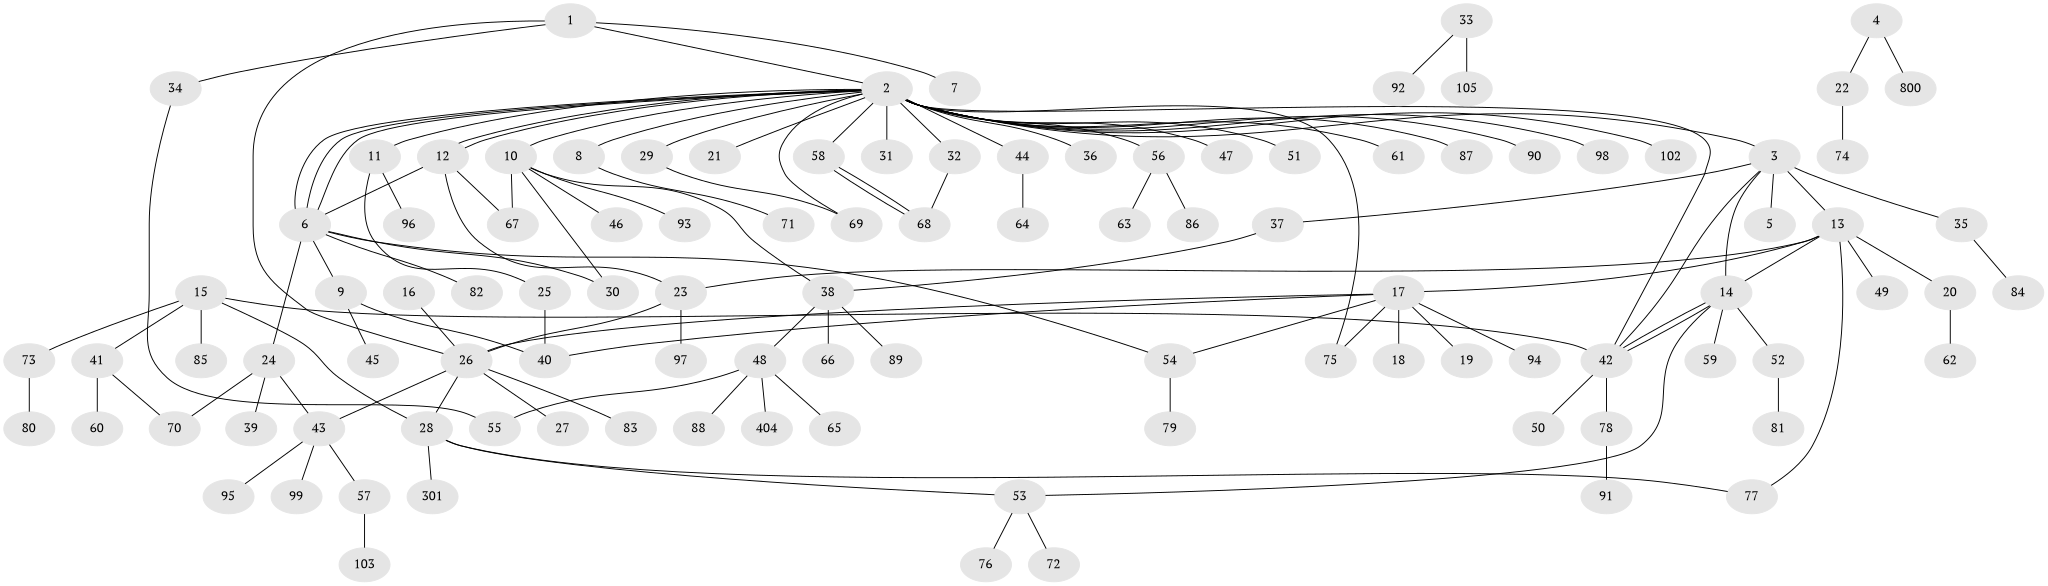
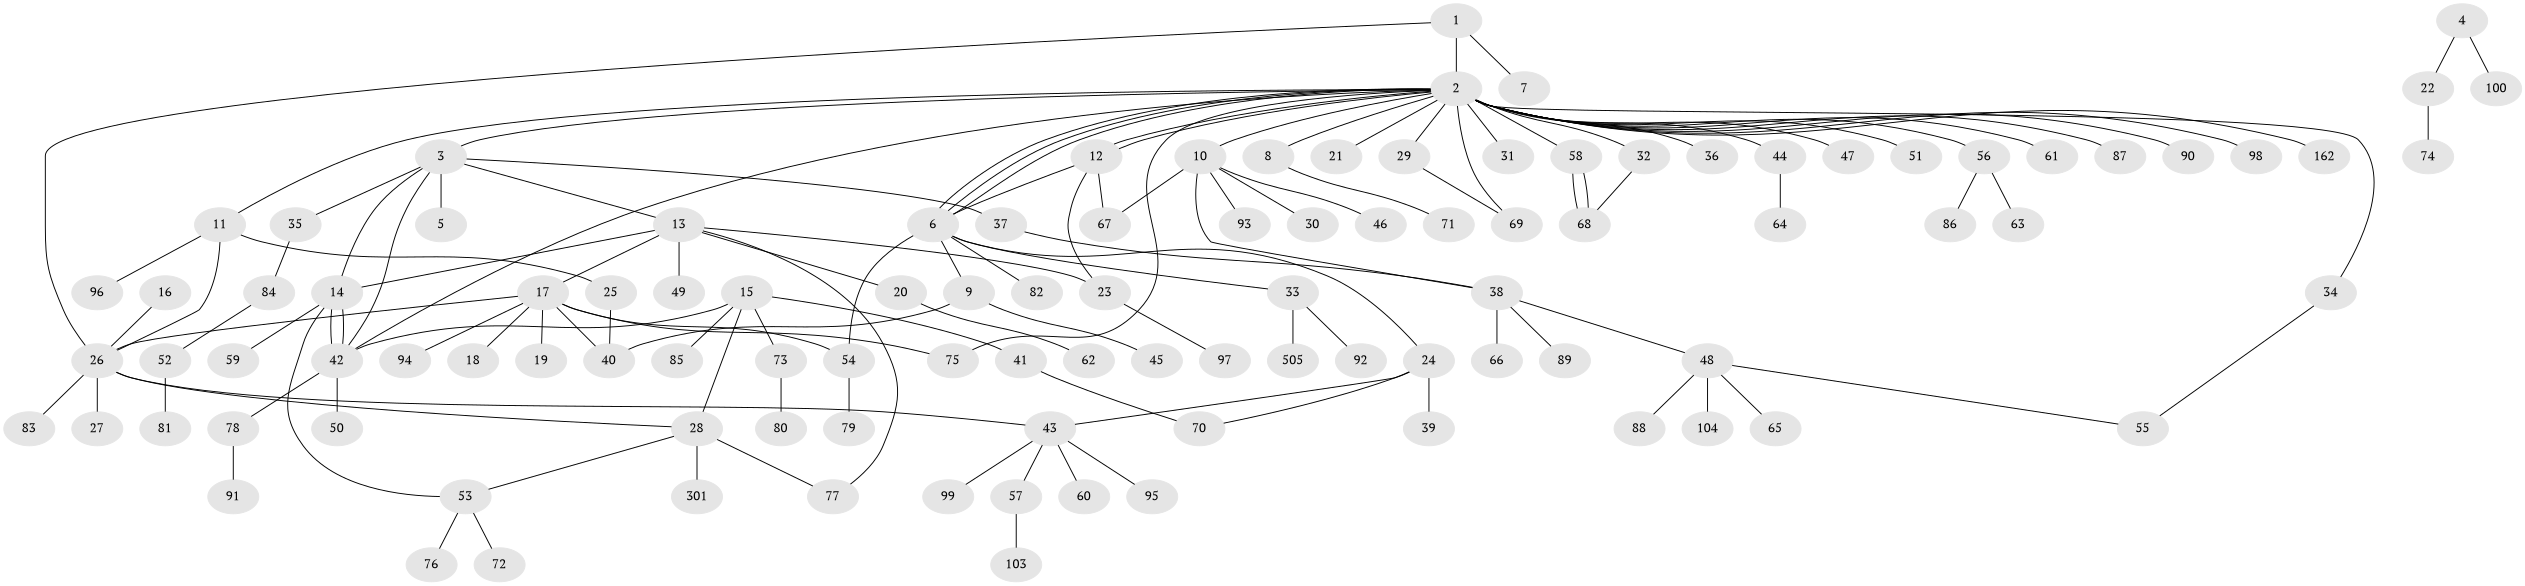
  graph {
    fontname="PT Serif"
    node [color=gray90 fontname="PT Serif" style=filled]
    edge [fontname="PT Serif"]
    1
    2
    7
    26
    3
    6
    8
    10
    11
    12
    21
    29
    31
    32
    34
    36
    42
    44
    47
    51
    56
    58
    61
    69
    75
    87
    90
    98
-   102
+   102 [label=162]
    28
    43
    27
    83
    5
    13
    35
    37
    14
    9
    24
    33
    54
    82
    71
    30
    38
    46
    67
    93
    25
    96
    23
    68
    55
    50
    78
    64
    63
    86
    4
    22
-   100 [label=800]
+   100
    17
    20
    49
    77
    84
    74
    40
    45
    39
    70
    92
-   105
+   105 [label=505]
    79
    16
    48
    66
    89
    15
    41
    73
    85
    97
    52
    53
    59
    18
    19
    94
    62
    81
    72
    76
    n95 [label=301]
    80
    57
    60
    95
    99
    65
    88
-   104 [label=404]
+   104
    91
    103
    1 -- 2
    1 -- 7
    1 -- 26
    2 -- 3
    2 -- 6
    2 -- 6
    2 -- 6
    2 -- 8
    2 -- 10
    2 -- 11
    2 -- 12
    2 -- 12
    2 -- 21
    2 -- 29
    2 -- 31
    2 -- 32
-   1 -- 34
+   2 -- 34
    2 -- 36
    2 -- 42
    2 -- 44
    2 -- 47
    2 -- 51
    2 -- 56
    2 -- 58
    2 -- 61
    2 -- 69
    2 -- 75
    2 -- 87
    2 -- 90
    2 -- 98
    2 -- 102
    26 -- 28
    26 -- 43
    26 -- 27
    26 -- 83
    3 -- 42
    3 -- 5
    3 -- 13
    3 -- 35
    3 -- 37
    3 -- 14
    6 -- 9
    6 -- 24
-   6 -- 30
+   6 -- 33
    6 -- 54
    6 -- 82
    8 -- 71
    10 -- 30
    10 -- 38
    10 -- 46
    10 -- 67
    10 -- 93
-   23 -- 26
+   11 -- 26
    11 -- 25
    11 -- 96
    12 -- 6
    12 -- 67
    12 -- 23
    29 -- 69
    32 -- 68
    34 -- 55
    42 -- 50
    42 -- 78
    44 -- 64
    56 -- 63
    56 -- 86
    58 -- 68
    58 -- 68
    28 -- 77
    28 -- 53
    28 -- n95
    43 -- 57
-   41 -- 60
+   43 -- 60
    43 -- 95
    43 -- 99
    13 -- 14
    13 -- 23
    13 -- 17
    13 -- 20
    13 -- 49
    13 -- 77
    35 -- 84
    37 -- 38
    14 -- 42
    14 -- 42
-   14 -- 52
+   84 -- 52
    14 -- 53
    14 -- 59
    9 -- 40
    9 -- 45
    24 -- 43
    24 -- 39
    24 -- 70
    33 -- 92
    33 -- 105
    54 -- 79
    38 -- 48
    38 -- 66
    38 -- 89
    25 -- 40
    23 -- 97
    78 -- 91
    4 -- 22
    4 -- 100
    22 -- 74
    17 -- 26
    17 -- 75
    17 -- 54
    17 -- 40
    17 -- 18
    17 -- 19
    17 -- 94
    20 -- 62
    16 -- 26
    48 -- 55
    48 -- 65
    48 -- 88
    48 -- 104
    15 -- 42
    15 -- 28
    15 -- 41
    15 -- 73
    15 -- 85
    41 -- 70
    73 -- 80
    52 -- 81
    53 -- 72
    53 -- 76
    57 -- 103
  }
